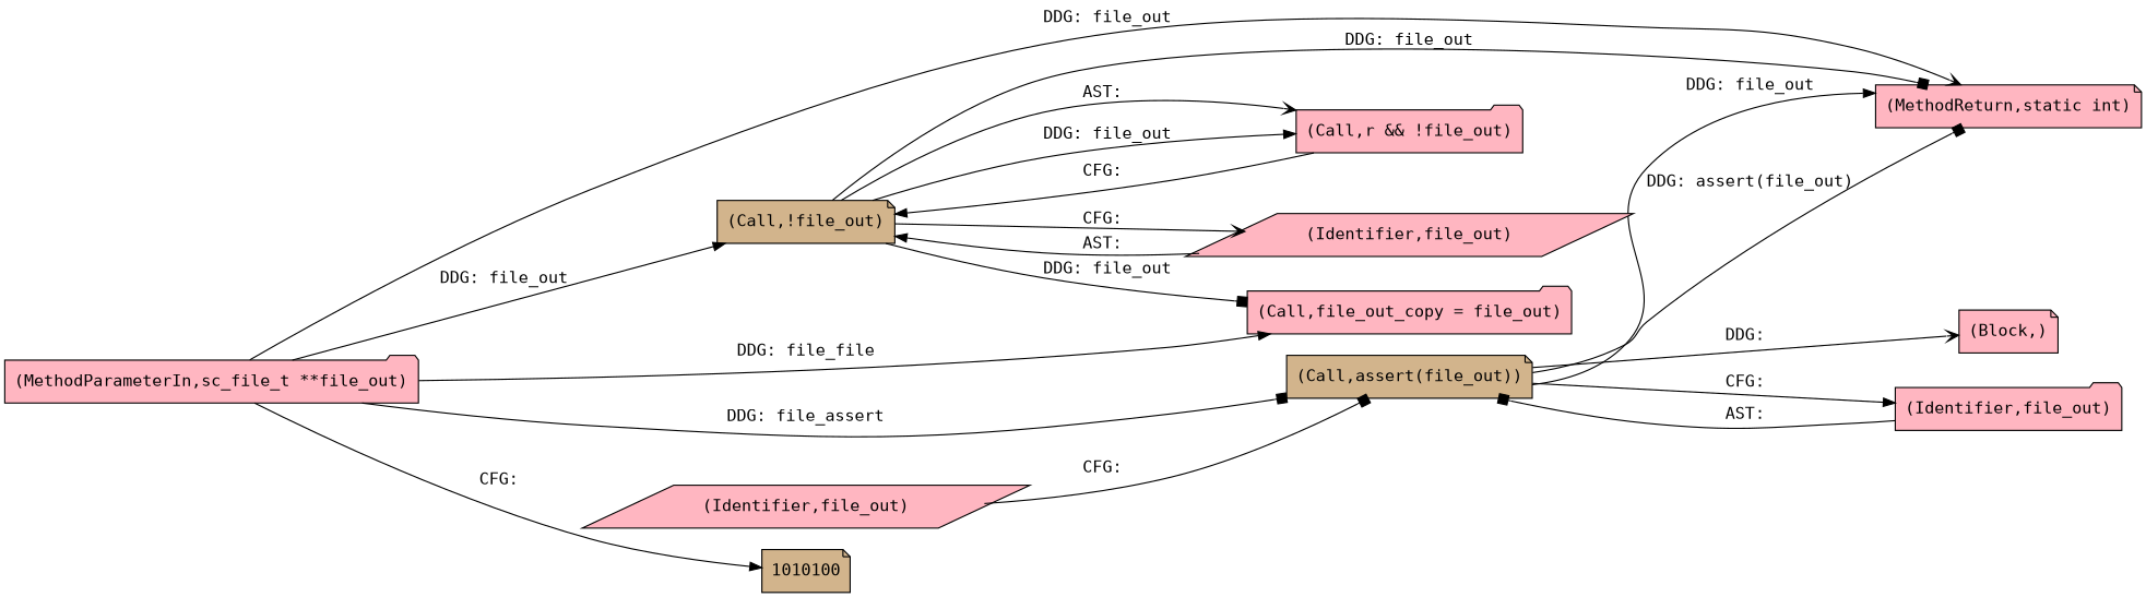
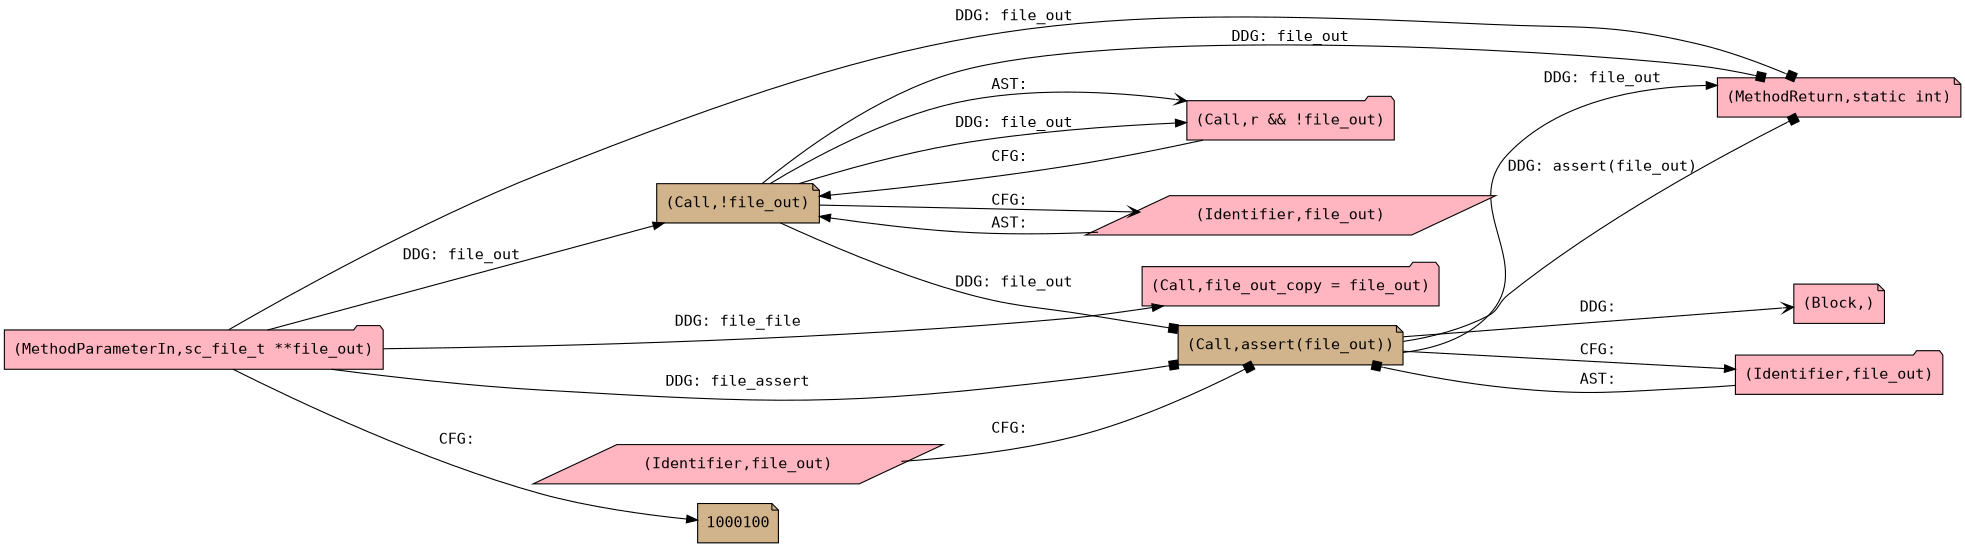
  digraph {
    fontname="DejaVu Sans Mono"
    rankdir=LR
    node [fillcolor=lightpink fontname="DejaVu Sans Mono" shape=note style=filled]
    edge [arrowhead=normal fontname="DejaVu Sans Mono"]
    n1 [fillcolor=tan label="(Call,assert(file_out))"]
    n2 [label="(Identifier,file_out)" shape=folder]
    n3 [label="(MethodReturn,static int)"]
    n4 [label="(Block,)"]
    n5 [fillcolor=tan label="(Call,!file_out)"]
    n6 [label="(Call,r && !file_out)" shape=folder]
    n7 [label="(Identifier,file_out)" shape=parallelogram]
    n8 [label="(MethodParameterIn,sc_file_t **file_out)" shape=folder]
    n9 [label="(Call,file_out_copy = file_out)" shape=folder]
-   1000100 [fillcolor=tan label=1010100]
+   1000100 [fillcolor=tan]
    n11 [label="(Identifier,file_out)" shape=parallelogram]
    n1 -> n2 [label="CFG: "]
    n1 -> n3 [arrowhead=box label="DDG: assert(file_out)"]
    n1 -> n3 [label="DDG: file_out"]
    n1 -> n4 [arrowhead=vee label="DDG: "]
    n2 -> n1 [arrowhead=box label="AST: "]
-   n5 -> n9 [arrowhead=box label="DDG: file_out"]
+   n5 -> n1 [arrowhead=box label="DDG: file_out"]
    n5 -> n3 [arrowhead=box label="DDG: file_out"]
    n5 -> n6 [arrowhead=vee label="AST: "]
    n5 -> n6 [label="DDG: file_out"]
    n5 -> n7 [arrowhead=vee label="CFG: "]
    n6 -> n5 [label="CFG: "]
    n7 -> n5 [label="AST: "]
    n8 -> n1 [arrowhead=box label="DDG: file_assert"]
-   n8 -> n3 [arrowhead=vee label="DDG: file_out"]
+   n8 -> n3 [arrowhead=box label="DDG: file_out"]
    n8 -> n5 [label="DDG: file_out"]
    n8 -> n9 [label="DDG: file_file"]
    n8 -> 1000100 [label="CFG: "]
    n11 -> n1 [arrowhead=box label="CFG: "]
  }
